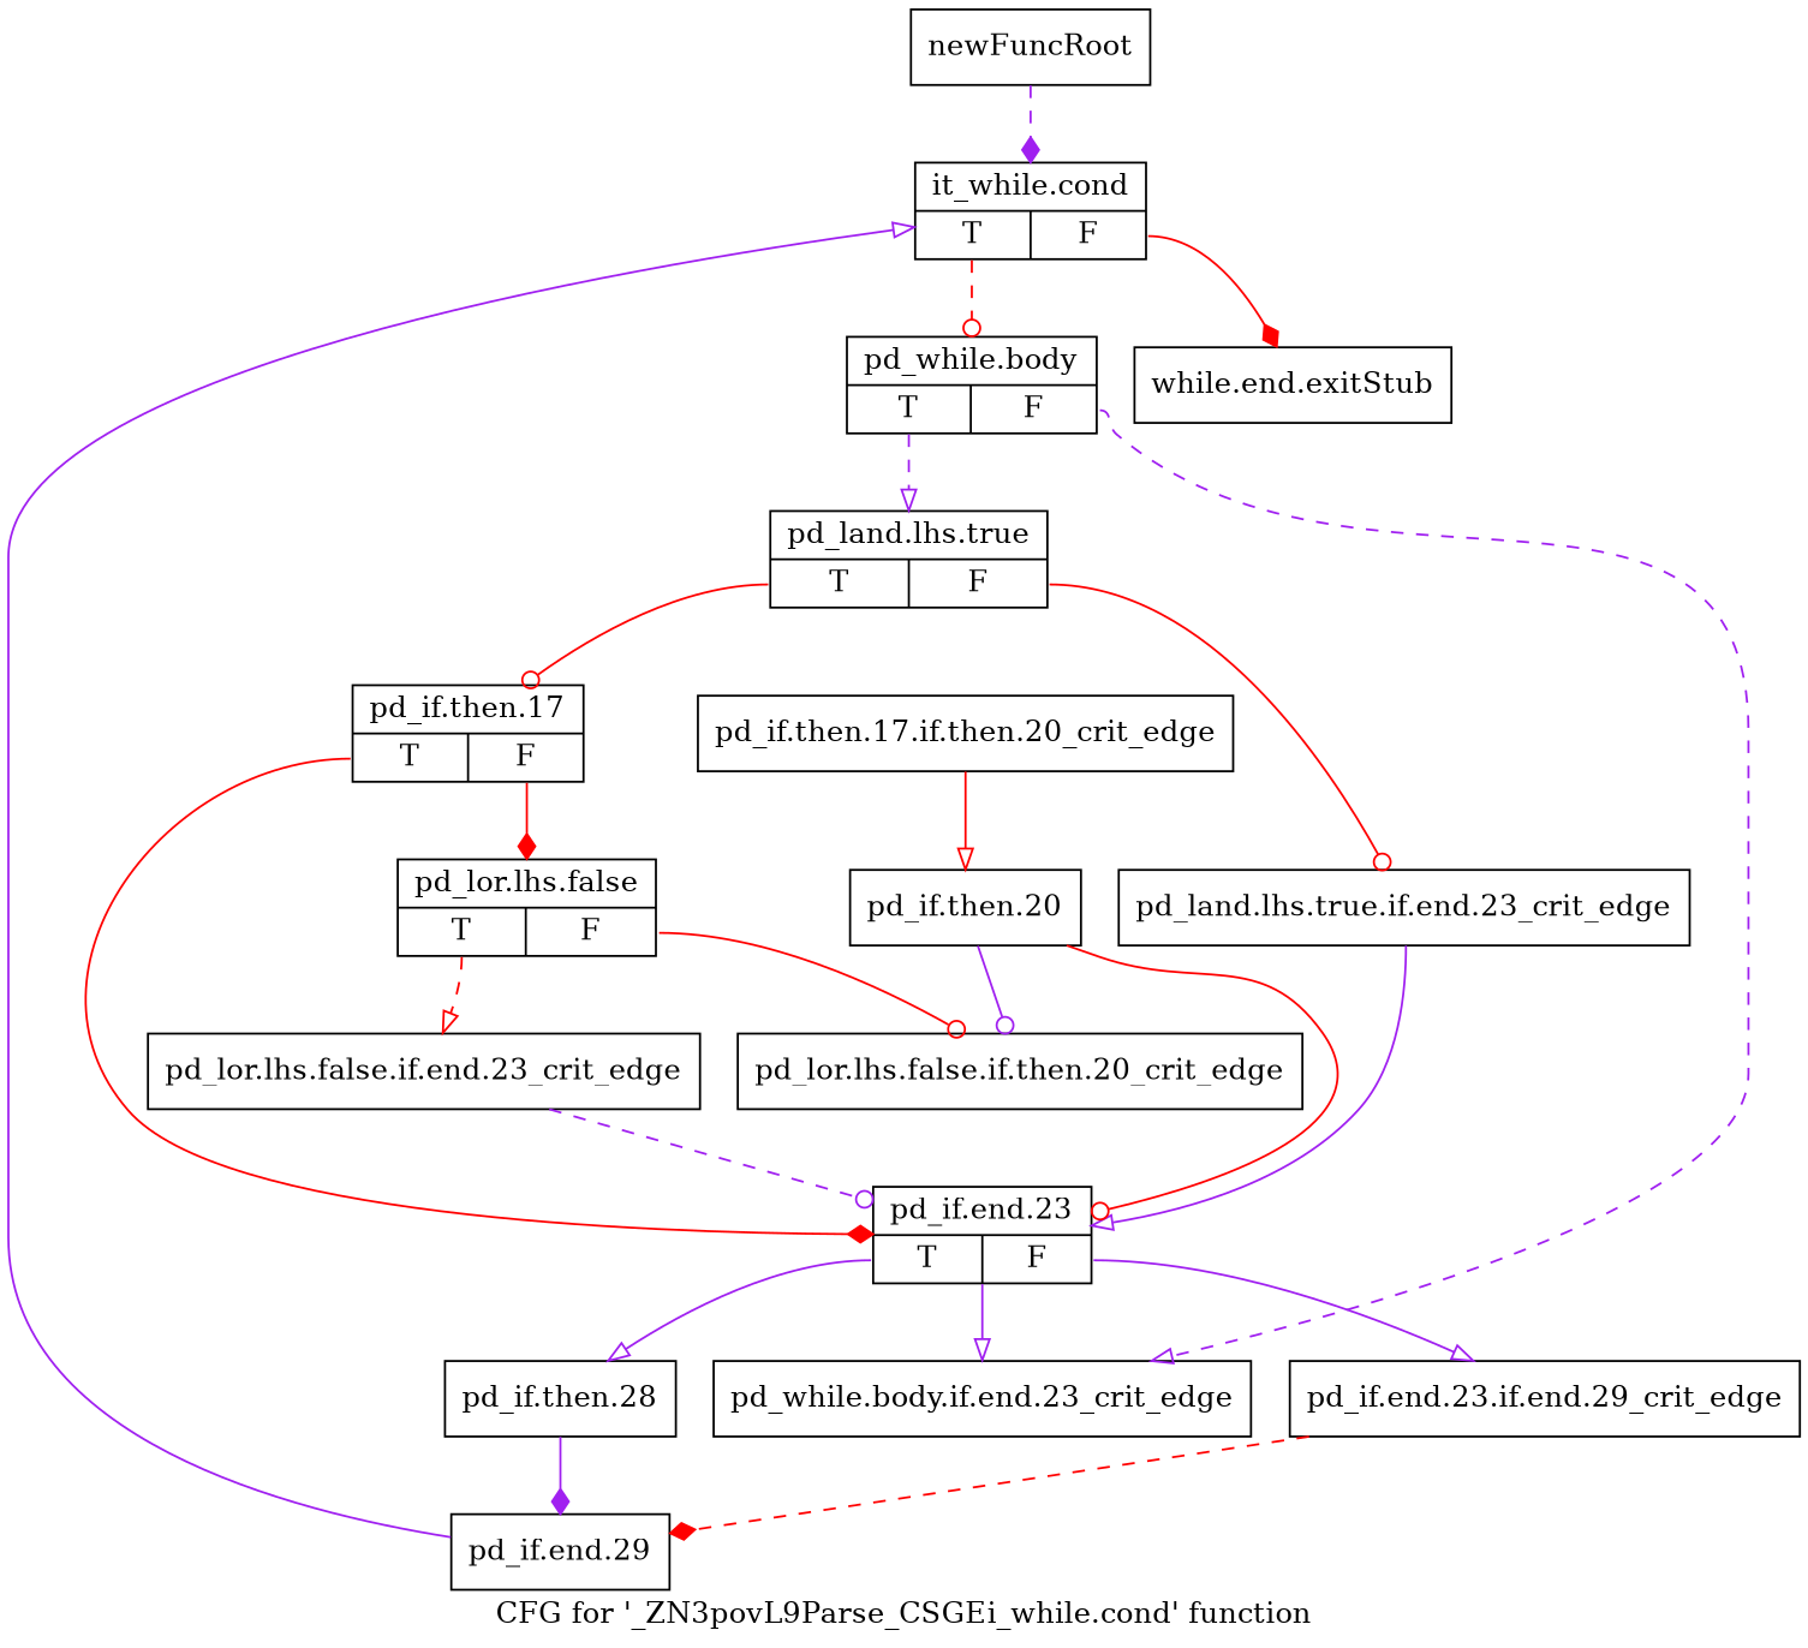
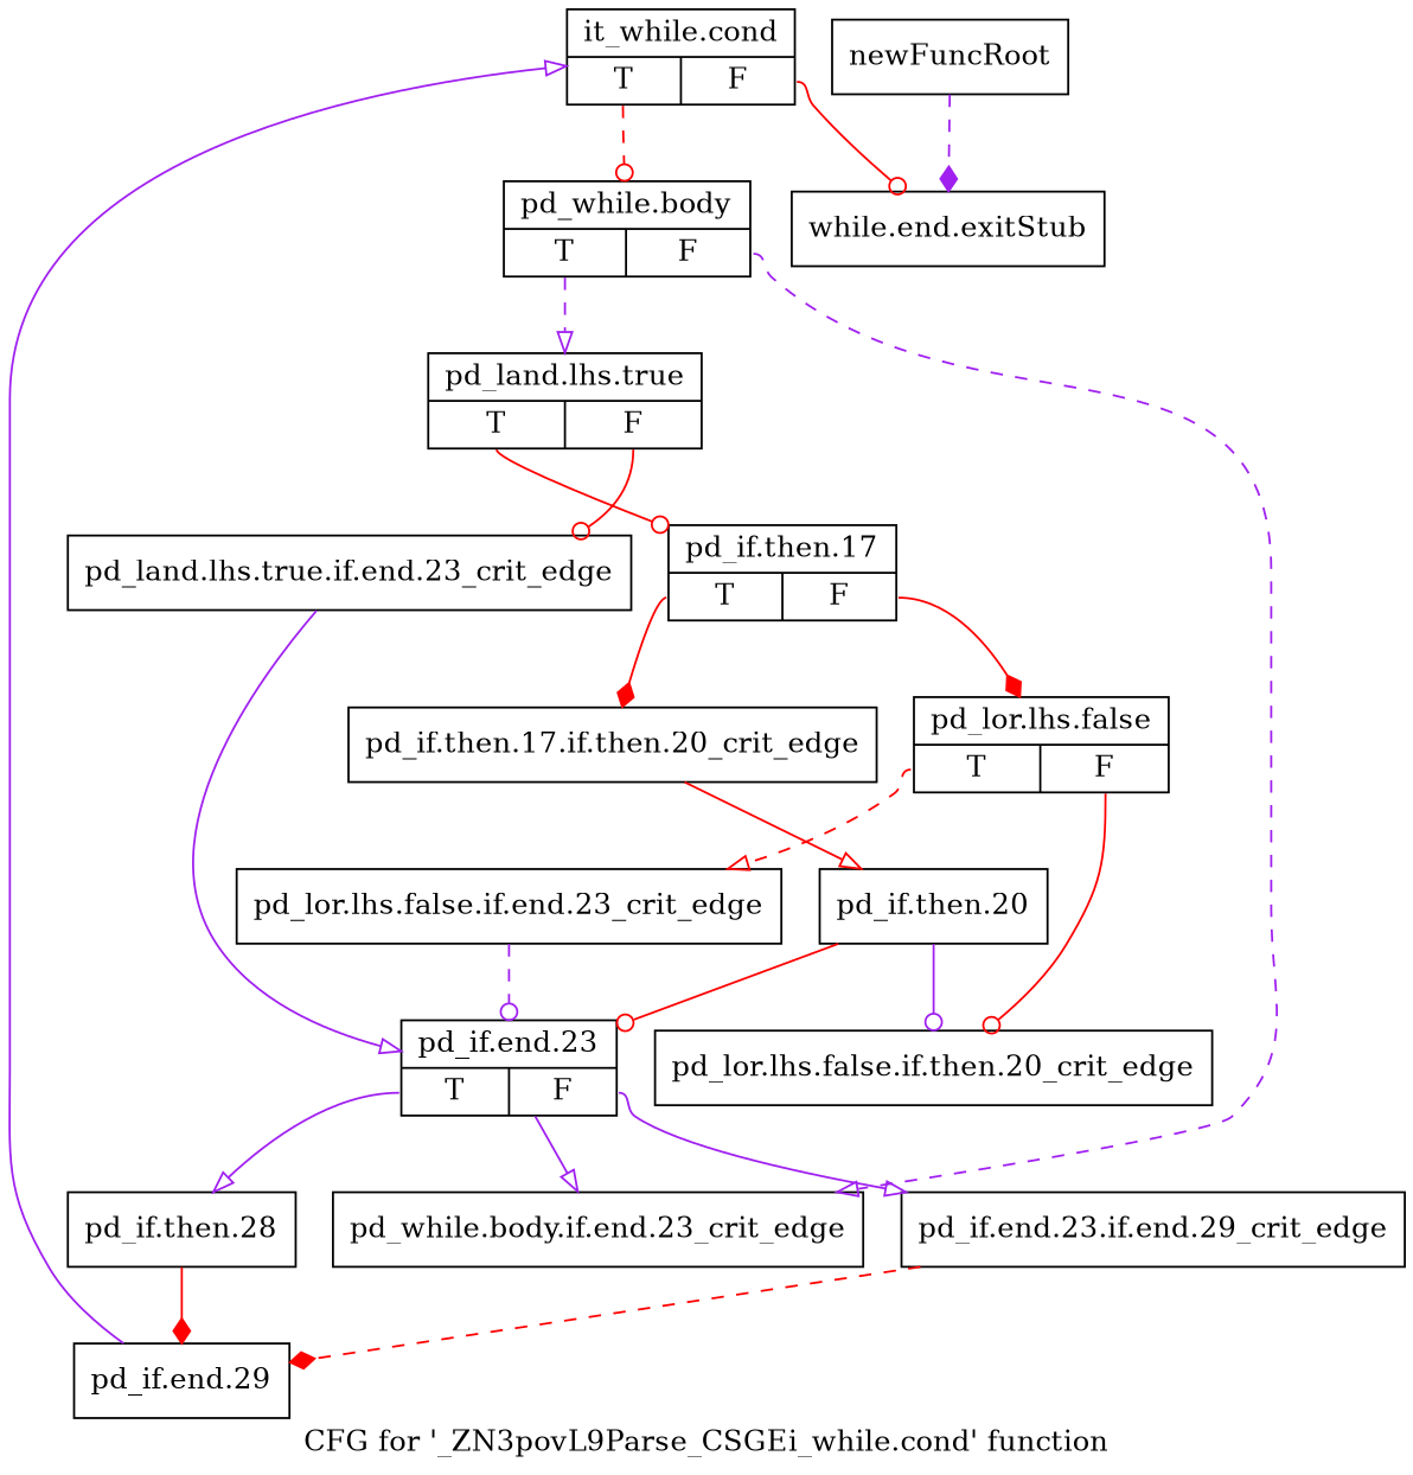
  digraph {
    label="CFG for '_ZN3povL9Parse_CSGEi_while.cond' function"
    node [shape=record]
    edge [arrowhead=onormal color=red style=solid]
    n1 [label="{newFuncRoot}"]
    n2 [label="{it_while.cond|{<s0>T|<s1>F}}"]
    n3 [label="{while.end.exitStub}"]
    n4 [label="{pd_while.body|{<s0>T|<s1>F}}"]
    n5 [label="{pd_land.lhs.true|{<s0>T|<s1>F}}"]
    n6 [label="{pd_while.body.if.end.23_crit_edge}"]
    n7 [label="{pd_if.then.17|{<s0>T|<s1>F}}"]
    n8 [label="{pd_land.lhs.true.if.end.23_crit_edge}"]
    n9 [label="{pd_if.then.17.if.then.20_crit_edge}"]
    n10 [label="{pd_lor.lhs.false|{<s0>T|<s1>F}}"]
    n11 [label="{pd_if.end.23|{<s0>T|<s1>F}}"]
    n12 [label="{pd_if.then.28}"]
    n13 [label="{pd_if.end.23.if.end.29_crit_edge}"]
    n14 [label="{pd_if.end.29}"]
    n15 [label="{pd_if.then.20}"]
    n16 [label="{pd_lor.lhs.false.if.end.23_crit_edge}"]
    n17 [label="{pd_lor.lhs.false.if.then.20_crit_edge}"]
-   n1 -> n2 [arrowhead=diamond color=purple style=dashed]
-   n2 -> n3 [arrowhead=diamond tailport=s1]
+   n1 -> n3 [arrowhead=diamond color=purple style=dashed]
+   n2 -> n3 [arrowhead=odot tailport=s1]
    n2 -> n4 [arrowhead=odot style=dashed tailport=s0]
    n4 -> n5 [color=purple style=dashed tailport=s0]
    n4 -> n6 [color=purple style=dashed tailport=s1]
    n5 -> n7 [arrowhead=odot tailport=s0]
    n5 -> n8 [arrowhead=odot tailport=s1]
-   n7 -> n11 [arrowhead=diamond tailport=s0]
+   n7 -> n9 [arrowhead=diamond tailport=s0]
    n7 -> n10 [arrowhead=diamond tailport=s1]
    n8 -> n11 [color=purple]
    n9 -> n15
    n10 -> n16 [style=dashed tailport=s0]
    n10 -> n17 [arrowhead=odot tailport=s1]
    n11 -> n6 [color=purple]
    n11 -> n12 [color=purple tailport=s0]
    n11 -> n13 [color=purple tailport=s1]
-   n12 -> n14 [arrowhead=diamond color=purple]
+   n12 -> n14 [arrowhead=diamond]
    n13 -> n14 [arrowhead=diamond style=dashed]
    n14 -> n2 [color=purple]
    n15 -> n11 [arrowhead=odot]
    n15 -> n17 [arrowhead=odot color=purple]
    n16 -> n11 [arrowhead=odot color=purple style=dashed]
  }
